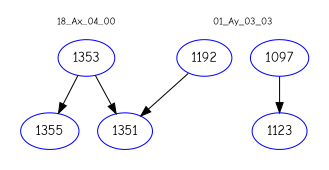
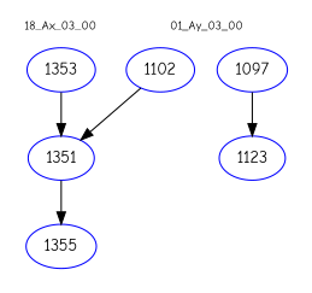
  digraph {
    fontname="Comic Neue"
    node [color=blue fontname="Comic Neue"]
    edge [color=black fontname="Comic Neue"]
    n1 [label=1353]
    n2 [label=1351]
    n3 [label=1355]
-   n4 [label=1192]
+   n4 [label=1102]
    n5 [label=1097]
    n6 [label=1123]
    subgraph cluster_1 {
      color=white
      fontsize=10
-     label="18_Ax_04_00"
+     label="18_Ax_03_00"
      n1
      n2
      n3
    }
    subgraph cluster_2 {
      color=white
      fontsize=10
-     label="01_Ay_03_03"
+     label="01_Ay_03_00"
      n4
      n5
      n6
    }
    n1 -> n2
-   n1 -> n3
+   n2 -> n3
    n4 -> n2
    n5 -> n6
  }
